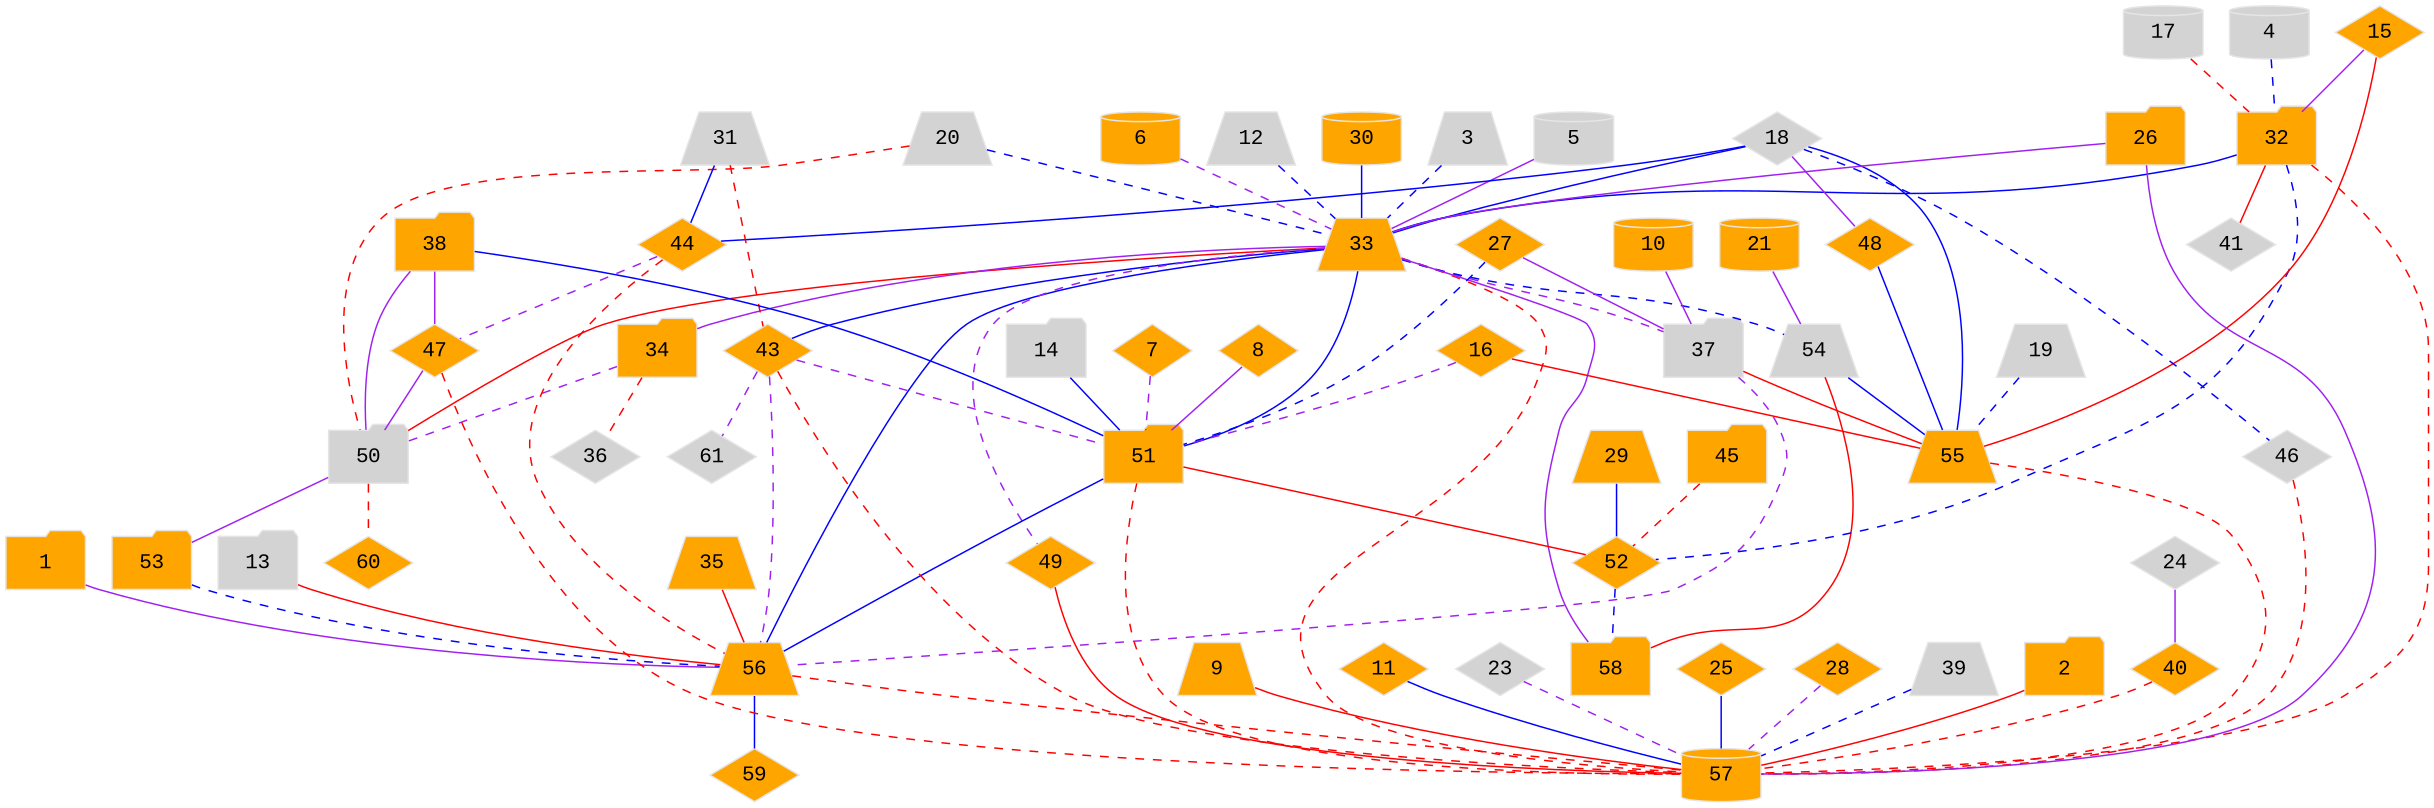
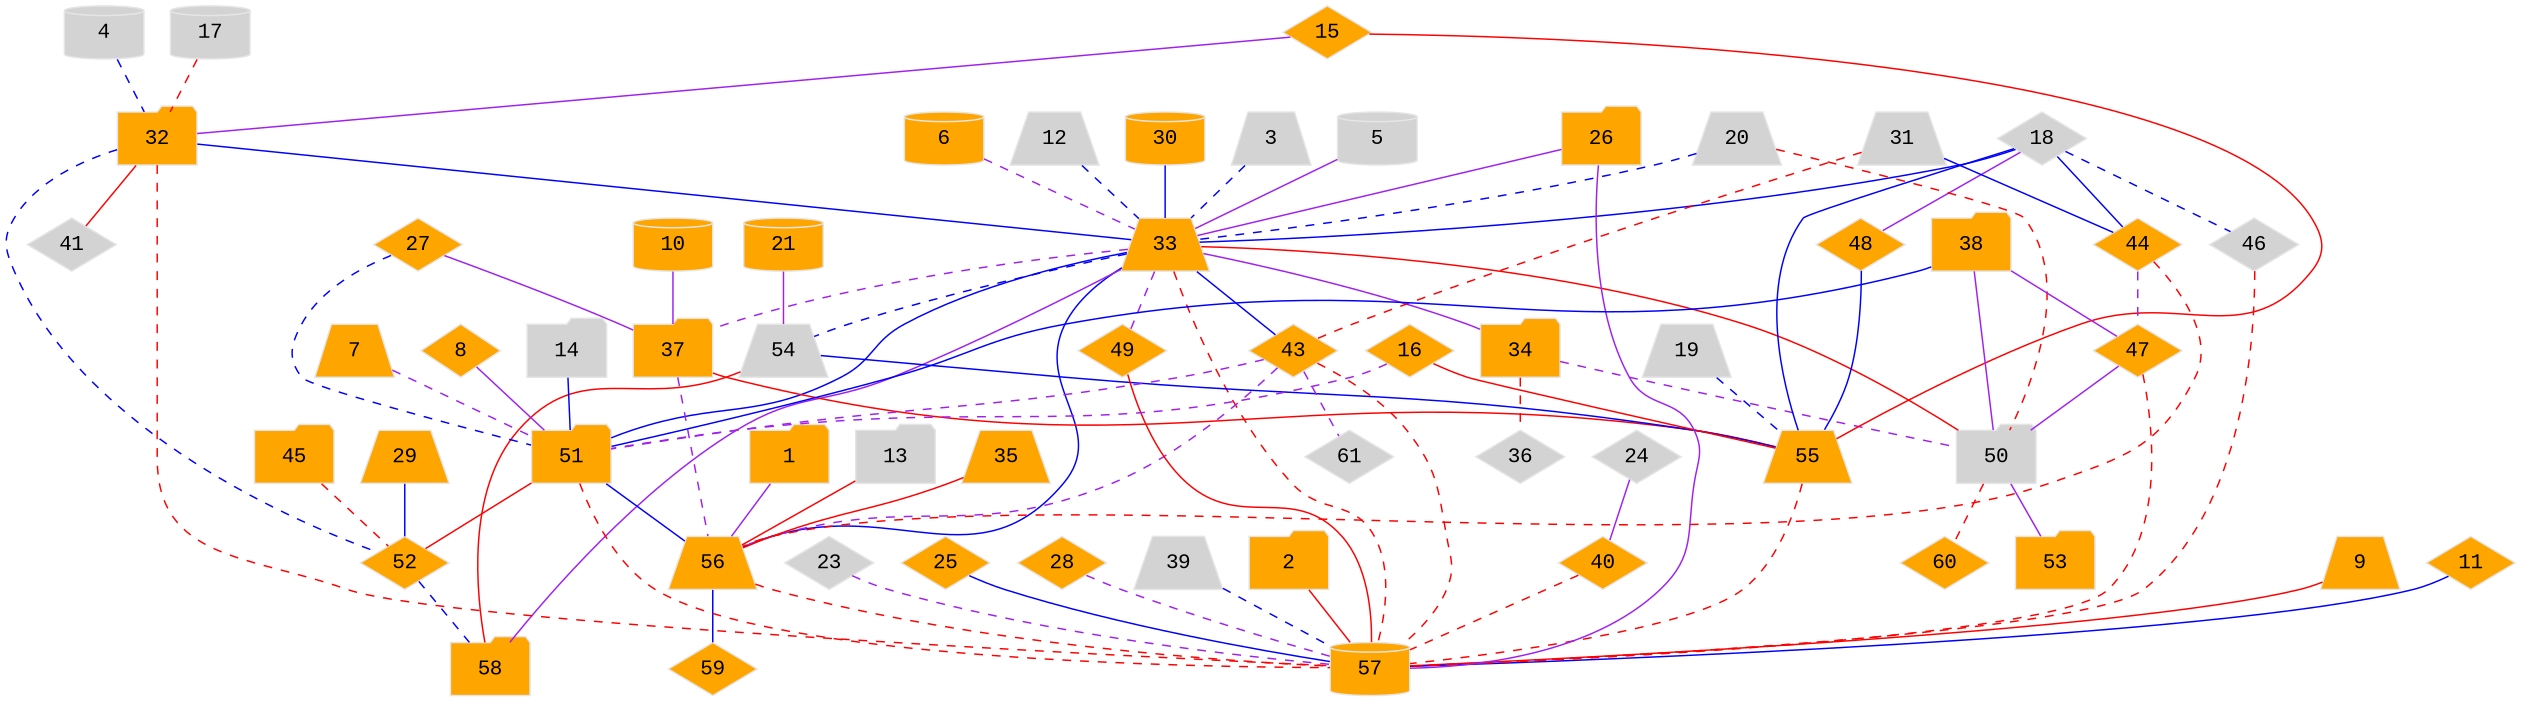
  graph {
    fontname="Liberation Mono"
    node [color=gray90 fillcolor=orange fontname="Liberation Mono" shape=diamond style=filled]
    edge [color=purple fontname="Liberation Mono" style=solid weight=1.0]
    1 [shape=folder]
    56 [shape=trapezium]
    57 [shape=cylinder]
    59
    2 [shape=folder]
    3 [fillcolor=lightgrey shape=trapezium]
    33 [shape=trapezium]
    51 [shape=folder]
-   37 [fillcolor=lightgrey shape=folder]
+   37 [shape=folder]
    50 [fillcolor=lightgrey shape=folder]
    54 [fillcolor=lightgrey shape=trapezium]
    43
    34 [shape=folder]
    49
    58 [shape=folder]
    4 [fillcolor=lightgrey shape=cylinder]
    32 [shape=folder]
    52
    41 [fillcolor=lightgrey]
    5 [fillcolor=lightgrey shape=cylinder]
    6 [shape=cylinder]
-   7
+   7 [shape=trapezium]
    8
    9 [shape=trapezium]
    10 [shape=cylinder]
    55 [shape=trapezium]
    11
    12 [fillcolor=lightgrey shape=trapezium]
    13 [fillcolor=lightgrey shape=folder]
    14 [fillcolor=lightgrey shape=folder]
    15
    16
    17 [fillcolor=lightgrey shape=cylinder]
    18 [fillcolor=lightgrey]
    44
    46 [fillcolor=lightgrey]
    48
    47
    19 [fillcolor=lightgrey shape=trapezium]
    20 [fillcolor=lightgrey shape=trapezium]
    53 [shape=folder]
    60
    21 [shape=cylinder]
    23 [fillcolor=lightgrey]
    24 [fillcolor=lightgrey]
    40
    25
    26 [shape=folder]
    27
    28
    29 [shape=trapezium]
    30 [shape=cylinder]
    31 [fillcolor=lightgrey shape=trapezium]
    61 [fillcolor=lightgrey]
    36 [fillcolor=lightgrey]
    35 [shape=trapezium]
    38 [shape=folder]
    39 [fillcolor=lightgrey shape=trapezium]
    45 [shape=folder]
    1 -- 56
    56 -- 57 [color=red style=dashed]
    56 -- 59 [color=blue]
    2 -- 57 [color=red]
    3 -- 33 [color=blue style=dashed]
    33 -- 56 [color=blue]
    33 -- 57 [color=red style=dashed]
    33 -- 51 [color=blue]
    33 -- 37 [style=dashed]
    33 -- 50 [color=red]
    33 -- 54 [color=blue style=dashed]
    33 -- 43 [color=blue]
    33 -- 34
    33 -- 49 [style=dashed]
    33 -- 58
    51 -- 56 [color=blue]
    51 -- 57 [color=red style=dashed weight=2.0]
    51 -- 52 [color=red]
    37 -- 56 [style=dashed]
    37 -- 55 [color=red]
    50 -- 53
    50 -- 60 [color=red style=dashed]
    54 -- 58 [color=red]
    54 -- 55 [color=blue]
    43 -- 56 [style=dashed]
    43 -- 57 [color=red style=dashed]
    43 -- 51 [style=dashed]
    43 -- 61 [style=dashed]
    34 -- 50 [style=dashed]
    34 -- 36 [color=red style=dashed]
    49 -- 57 [color=red]
    4 -- 32 [color=blue style=dashed]
    32 -- 57 [color=red style=dashed weight=2.0]
    32 -- 33 [color=blue]
    32 -- 52 [color=blue style=dashed]
    32 -- 41 [color=red]
    52 -- 58 [color=blue style=dashed]
    5 -- 33
    6 -- 33 [style=dashed]
    7 -- 51 [style=dashed]
    8 -- 51
    9 -- 57 [color=red]
    10 -- 37
    55 -- 57 [color=red style=dashed]
    11 -- 57 [color=blue]
    12 -- 33 [color=blue style=dashed]
    13 -- 56 [color=red]
    14 -- 51 [color=blue]
    15 -- 32
    15 -- 55 [color=red]
    16 -- 51 [style=dashed]
    16 -- 55 [color=red]
    17 -- 32 [color=red style=dashed]
    18 -- 33 [color=blue]
    18 -- 55 [color=blue]
    18 -- 44 [color=blue weight=2.0]
    18 -- 46 [color=blue style=dashed]
    18 -- 48
    44 -- 56 [color=red style=dashed]
    44 -- 47 [style=dashed]
    46 -- 57 [color=red style=dashed]
    48 -- 55 [color=blue]
    47 -- 57 [color=red style=dashed]
    47 -- 50
    19 -- 55 [color=blue style=dashed]
    20 -- 33 [color=blue style=dashed]
    20 -- 50 [color=red style=dashed]
-   53 -- 56 [color=blue style=dashed]
    21 -- 54
    23 -- 57 [style=dashed]
    24 -- 40
    40 -- 57 [color=red style=dashed]
    25 -- 57 [color=blue]
    26 -- 57 [weight=2.0]
    26 -- 33
    27 -- 51 [color=blue style=dashed]
    27 -- 37
    28 -- 57 [style=dashed]
    29 -- 52 [color=blue]
    30 -- 33 [color=blue]
    31 -- 43 [color=red style=dashed]
    31 -- 44 [color=blue]
    35 -- 56 [color=red]
    38 -- 51 [color=blue]
    38 -- 50
    38 -- 47
    39 -- 57 [color=blue style=dashed]
    45 -- 52 [color=red style=dashed]
  }
